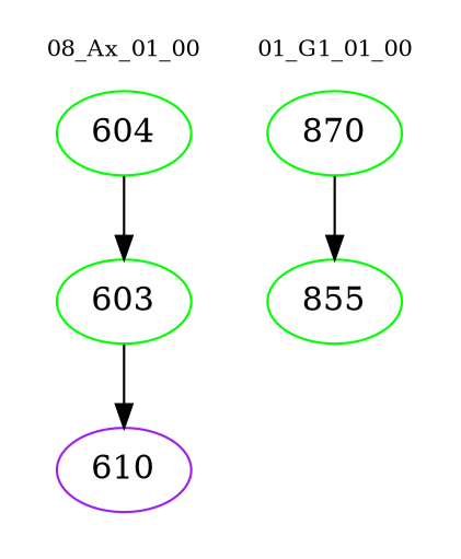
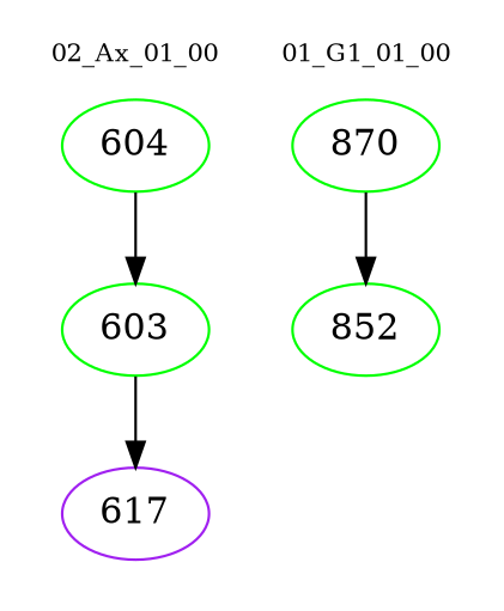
  digraph {
    fontname="DejaVu Serif"
    node [color=green fontname="DejaVu Serif"]
    edge [color=black fontname="DejaVu Serif"]
    n1 [label=604]
    n2 [label=603]
-   n3 [color=purple label=610]
+   n3 [color=purple label=617]
    n4 [label=870]
-   n5 [label=855]
+   n5 [label=852]
    subgraph cluster_1 {
      color=white
      fontsize=10
-     label="08_Ax_01_00"
+     label="02_Ax_01_00"
      n1
      n2
      n3
    }
    subgraph cluster_2 {
      color=white
      fontsize=10
      label="01_G1_01_00"
      n4
      n5
    }
    n1 -> n2
    n2 -> n3
    n4 -> n5
  }
